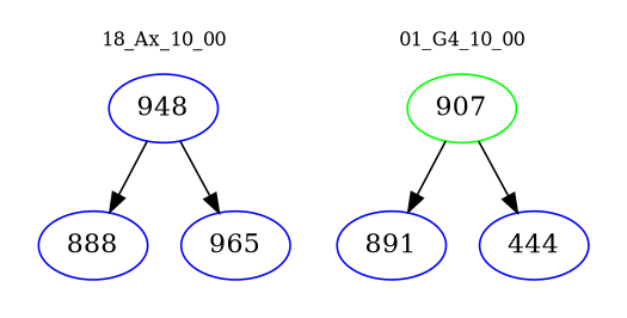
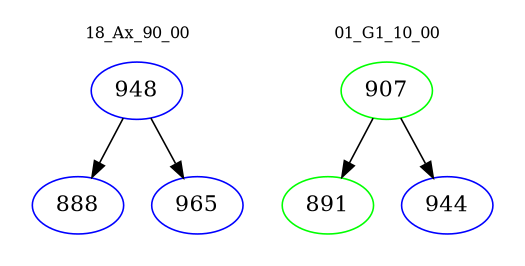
  digraph {
    node [color=blue]
    edge [color=black]
    n1 [label=948]
    n2 [label=888]
    n3 [label=965]
    n4 [color=green label=907]
-   n5 [label=891]
-   n6 [label=444]
+   n5 [color=green label=891]
+   n6 [label=944]
    subgraph cluster_1 {
      color=white
      fontsize=10
-     label="18_Ax_10_00"
+     label="18_Ax_90_00"
      n1
      n2
      n3
    }
    subgraph cluster_2 {
      color=white
      fontsize=10
-     label="01_G4_10_00"
+     label="01_G1_10_00"
      n4
      n5
      n6
    }
    n1 -> n2
    n1 -> n3
    n4 -> n5
    n4 -> n6
  }
